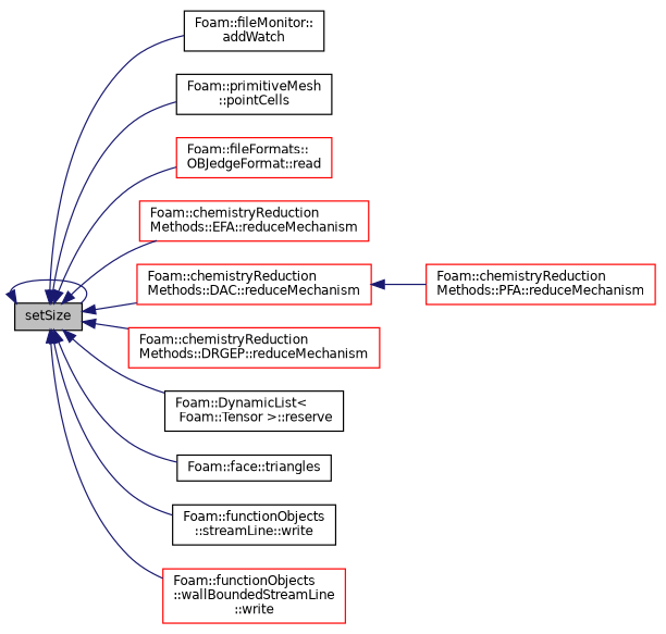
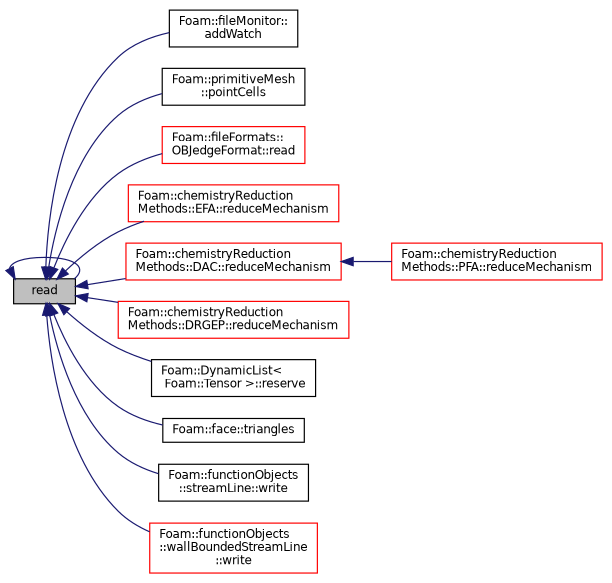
  digraph {
    fontname="DejaVu Sans"
    rankdir=LR
    node [color=black fontname="DejaVu Sans" fontsize=10 shape=record]
    edge [color=midnightblue dir=back fontname="DejaVu Sans" fontsize=10 labelfontname=Helvetica labelfontsize=10 style=solid]
-   n1 [fillcolor=grey75 fontcolor=black height=0.2 label=setSize style=filled width=0.4]
+   n1 [fillcolor=grey75 fontcolor=black height=0.2 label=read style=filled width=0.4]
    n2 [height=0.2 label="Foam::fileMonitor::\laddWatch" width=0.4]
    n3 [height=0.2 label="Foam::primitiveMesh\l::pointCells" width=0.4]
    n4 [color=red height=0.2 label="Foam::fileFormats::\lOBJedgeFormat::read" width=0.4]
    n5 [color=red height=0.2 label="Foam::chemistryReduction\lMethods::EFA::reduceMechanism" width=0.4]
    n6 [color=red height=0.2 label="Foam::chemistryReduction\lMethods::DAC::reduceMechanism" width=0.4]
    n7 [color=red height=0.2 label="Foam::chemistryReduction\lMethods::DRGEP::reduceMechanism" width=0.4]
    n8 [height=0.2 label="Foam::DynamicList\<\l Foam::Tensor \>::reserve" width=0.4]
    n9 [height=0.2 label="Foam::face::triangles" width=0.4]
    n10 [height=0.2 label="Foam::functionObjects\l::streamLine::write" width=0.4]
    n11 [color=red height=0.2 label="Foam::functionObjects\l::wallBoundedStreamLine\l::write" width=0.4]
    n12 [color=red height=0.2 label="Foam::chemistryReduction\lMethods::PFA::reduceMechanism" width=0.4]
    n1 -> n1
    n1 -> n2
    n1 -> n3
    n1 -> n4
    n1 -> n5
    n1 -> n6
    n1 -> n7
    n1 -> n8
    n1 -> n9
    n1 -> n10
    n1 -> n11
    n6 -> n12
  }
